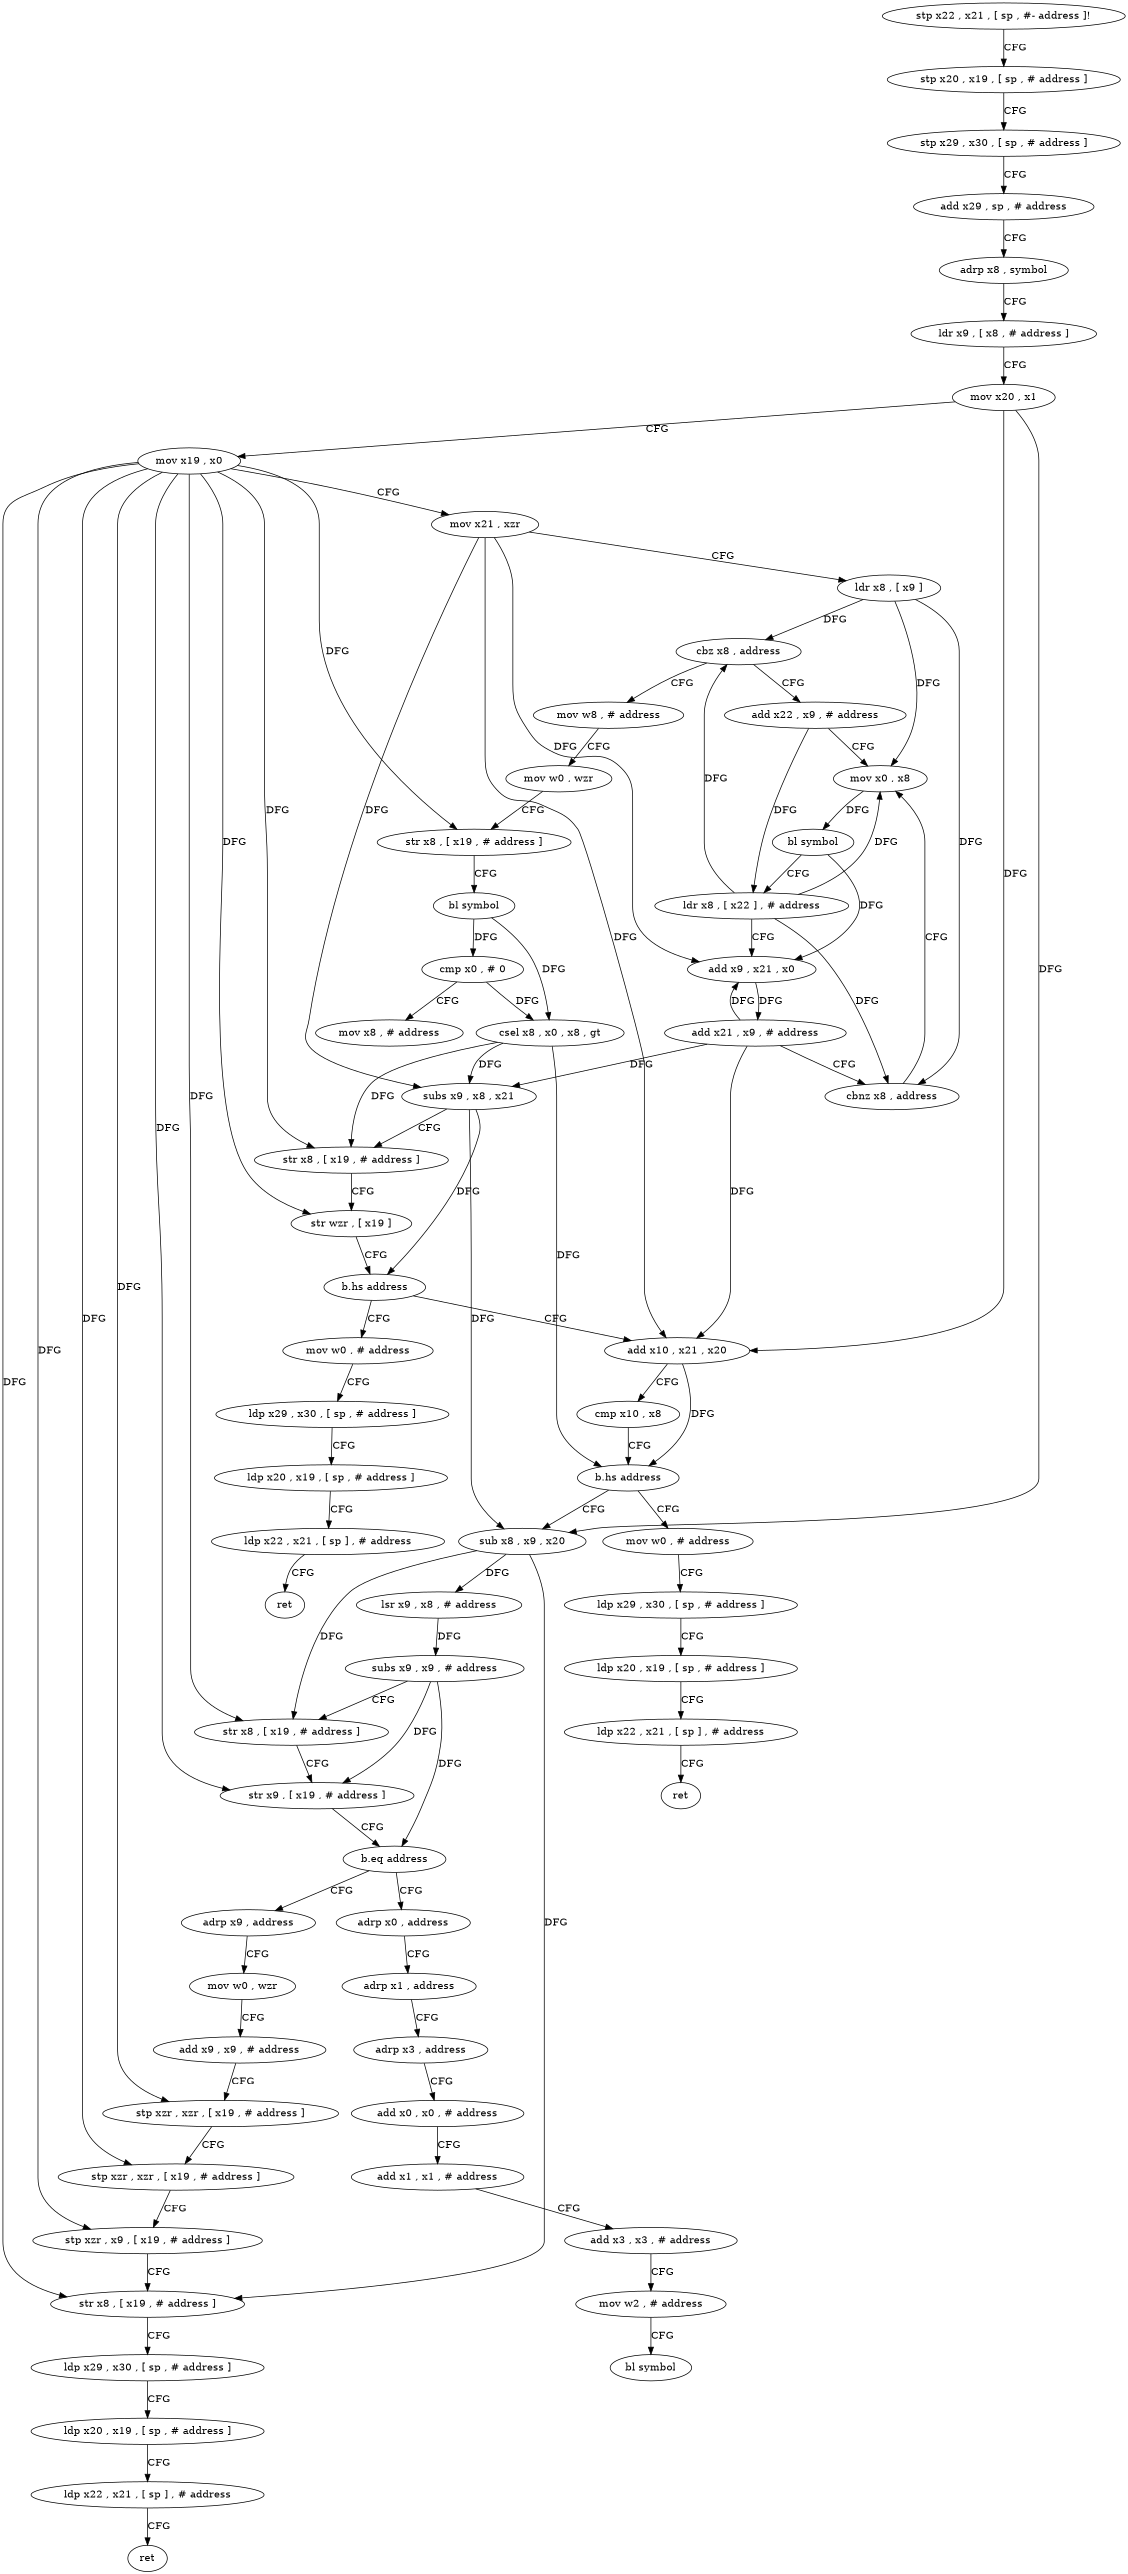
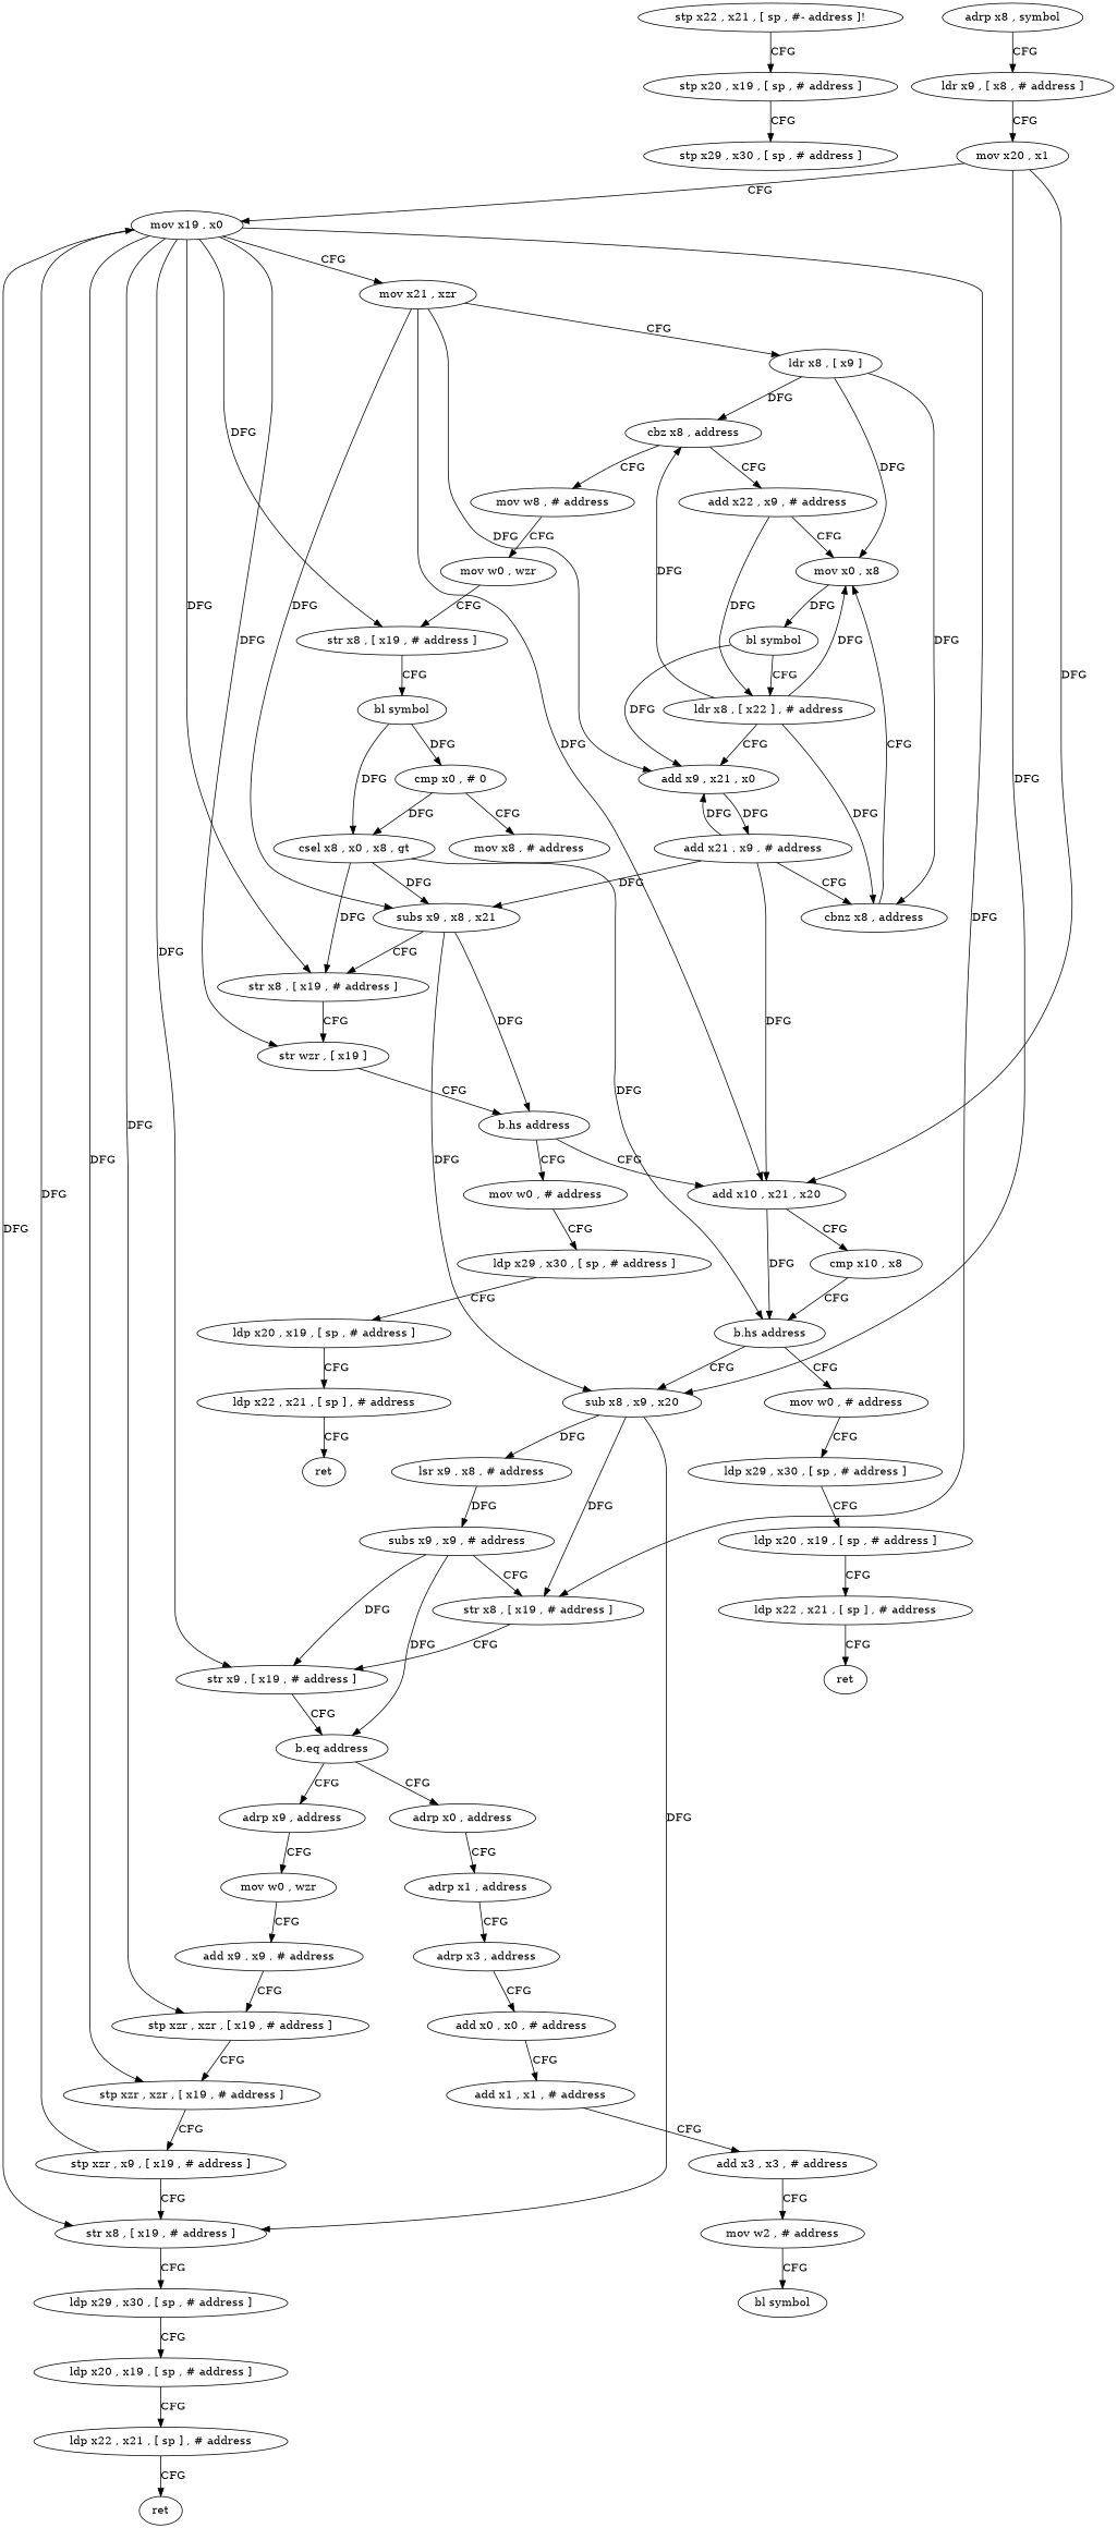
  digraph {
    n1 [label="stp x22 , x21 , [ sp , #- address ]!"]
    n2 [label="stp x20 , x19 , [ sp , # address ]"]
    n3 [label="stp x29 , x30 , [ sp , # address ]"]
-   n4 [label="add x29 , sp , # address"]
    n5 [label="adrp x8 , symbol"]
    n6 [label="ldr x9 , [ x8 , # address ]"]
    n7 [label="mov x20 , x1"]
    n8 [label="mov x19 , x0"]
    n9 [label="add x10 , x21 , x20"]
    n10 [label="sub x8 , x9 , x20"]
    n11 [label="mov x21 , xzr"]
    n12 [label="str x8 , [ x19 , # address ]"]
    n13 [label="str x8 , [ x19 , # address ]"]
    n14 [label="str wzr , [ x19 ]"]
    n15 [label="str x8 , [ x19 , # address ]"]
    n16 [label="str x9 , [ x19 , # address ]"]
    n17 [label="stp xzr , xzr , [ x19 , # address ]"]
    n18 [label="stp xzr , xzr , [ x19 , # address ]"]
    n19 [label="stp xzr , x9 , [ x19 , # address ]"]
    n20 [label="str x8 , [ x19 , # address ]"]
    n21 [label="b.hs address"]
    n22 [label="cmp x10 , x8"]
    n23 [label="lsr x9 , x8 , # address"]
    n24 [label="ldr x8 , [ x9 ]"]
    n25 [label="subs x9 , x8 , x21"]
    n26 [label="add x9 , x21 , x0"]
    n27 [label="bl symbol"]
    n28 [label="b.hs address"]
    n29 [label="b.eq address"]
    n30 [label="ldp x29 , x30 , [ sp , # address ]"]
    n31 [label="cbz x8 , address"]
    n32 [label="mov x0 , x8"]
    n33 [label="cbnz x8 , address"]
    n34 [label="add x21 , x9 , # address"]
    n35 [label="mov w8 , # address"]
    n36 [label="add x22 , x9 , # address"]
    n37 [label="bl symbol"]
    n38 [label="mov w0 , wzr"]
    n39 [label="ldr x8 , [ x22 ] , # address"]
    n40 [label="cmp x0 , # 0"]
    n41 [label="csel x8 , x0 , x8 , gt"]
    n42 [label="mov x8 , # address"]
    n43 [label="mov w0 , # address"]
    n44 [label="mov w0 , # address"]
    n45 [label="ldp x29 , x30 , [ sp , # address ]"]
    n46 [label="ldp x20 , x19 , [ sp , # address ]"]
    n47 [label="ldp x29 , x30 , [ sp , # address ]"]
    n48 [label="ldp x20 , x19 , [ sp , # address ]"]
    n49 [label="subs x9 , x9 , # address"]
    n50 [label="ldp x22 , x21 , [ sp ] , # address"]
    n51 [label=ret]
    n52 [label="ldp x22 , x21 , [ sp ] , # address"]
    n53 [label=ret]
    n54 [label="adrp x0 , address"]
    n55 [label="adrp x9 , address"]
    n56 [label="adrp x1 , address"]
    n57 [label="mov w0 , wzr"]
    n58 [label="adrp x3 , address"]
    n59 [label="add x9 , x9 , # address"]
    n60 [label="add x0 , x0 , # address"]
    n61 [label="add x1 , x1 , # address"]
    n62 [label="add x3 , x3 , # address"]
    n63 [label="mov w2 , # address"]
    n64 [label="bl symbol"]
    n65 [label="ldp x20 , x19 , [ sp , # address ]"]
    n66 [label="ldp x22 , x21 , [ sp ] , # address"]
    n67 [label=ret]
    n1 -> n2 [label=CFG]
    n2 -> n3 [label=CFG]
-   n3 -> n4 [label=CFG]
-   n4 -> n5 [label=CFG]
    n5 -> n6 [label=CFG]
    n6 -> n7 [label=CFG]
    n7 -> n8 [label=CFG]
    n7 -> n9 [label=DFG]
    n7 -> n10 [label=DFG]
    n8 -> n11 [label=CFG]
    n8 -> n12 [label=DFG]
    n8 -> n13 [label=DFG]
    n8 -> n14 [label=DFG]
    n8 -> n15 [label=DFG]
    n8 -> n16 [label=DFG]
    n8 -> n17 [label=DFG]
    n8 -> n18 [label=DFG]
-   n8 -> n19 [label=DFG]
+   n19 -> n8 [label=DFG]
    n8 -> n20 [label=DFG]
    n9 -> n21 [label=DFG]
    n9 -> n22 [label=CFG]
    n10 -> n15 [label=DFG]
    n10 -> n20 [label=DFG]
    n10 -> n23 [label=DFG]
    n11 -> n9 [label=DFG]
    n11 -> n24 [label=CFG]
    n11 -> n25 [label=DFG]
    n11 -> n26 [label=DFG]
    n12 -> n27 [label=CFG]
    n13 -> n14 [label=CFG]
    n14 -> n28 [label=CFG]
    n15 -> n16 [label=CFG]
    n16 -> n29 [label=CFG]
    n17 -> n18 [label=CFG]
    n18 -> n19 [label=CFG]
    n19 -> n20 [label=CFG]
    n20 -> n30 [label=CFG]
    n21 -> n10 [label=CFG]
    n21 -> n43 [label=CFG]
    n22 -> n21 [label=CFG]
    n23 -> n49 [label=DFG]
    n24 -> n31 [label=DFG]
    n24 -> n32 [label=DFG]
    n24 -> n33 [label=DFG]
    n25 -> n10 [label=DFG]
    n25 -> n13 [label=CFG]
    n25 -> n28 [label=DFG]
    n26 -> n34 [label=DFG]
    n27 -> n40 [label=DFG]
    n27 -> n41 [label=DFG]
    n28 -> n9 [label=CFG]
    n28 -> n44 [label=CFG]
    n29 -> n54 [label=CFG]
    n29 -> n55 [label=CFG]
    n30 -> n65 [label=CFG]
    n31 -> n35 [label=CFG]
    n31 -> n36 [label=CFG]
    n32 -> n37 [label=DFG]
    n33 -> n32 [label=CFG]
    n34 -> n9 [label=DFG]
    n34 -> n25 [label=DFG]
    n34 -> n26 [label=DFG]
    n34 -> n33 [label=CFG]
    n35 -> n38 [label=CFG]
    n36 -> n32 [label=CFG]
    n36 -> n39 [label=DFG]
    n37 -> n26 [label=DFG]
    n37 -> n39 [label=CFG]
    n38 -> n12 [label=CFG]
    n39 -> n26 [label=CFG]
    n39 -> n31 [label=DFG]
    n39 -> n32 [label=DFG]
    n39 -> n33 [label=DFG]
    n40 -> n41 [label=DFG]
    n40 -> n42 [label=CFG]
    n41 -> n13 [label=DFG]
    n41 -> n21 [label=DFG]
    n41 -> n25 [label=DFG]
    n43 -> n47 [label=CFG]
    n44 -> n45 [label=CFG]
    n45 -> n46 [label=CFG]
    n46 -> n50 [label=CFG]
    n47 -> n48 [label=CFG]
    n48 -> n52 [label=CFG]
    n49 -> n15 [label=CFG]
    n49 -> n16 [label=DFG]
    n49 -> n29 [label=DFG]
    n50 -> n51 [label=CFG]
    n52 -> n53 [label=CFG]
    n54 -> n56 [label=CFG]
    n55 -> n57 [label=CFG]
    n56 -> n58 [label=CFG]
    n57 -> n59 [label=CFG]
    n58 -> n60 [label=CFG]
    n59 -> n17 [label=CFG]
    n60 -> n61 [label=CFG]
    n61 -> n62 [label=CFG]
    n62 -> n63 [label=CFG]
    n63 -> n64 [label=CFG]
    n65 -> n66 [label=CFG]
    n66 -> n67 [label=CFG]
  }
